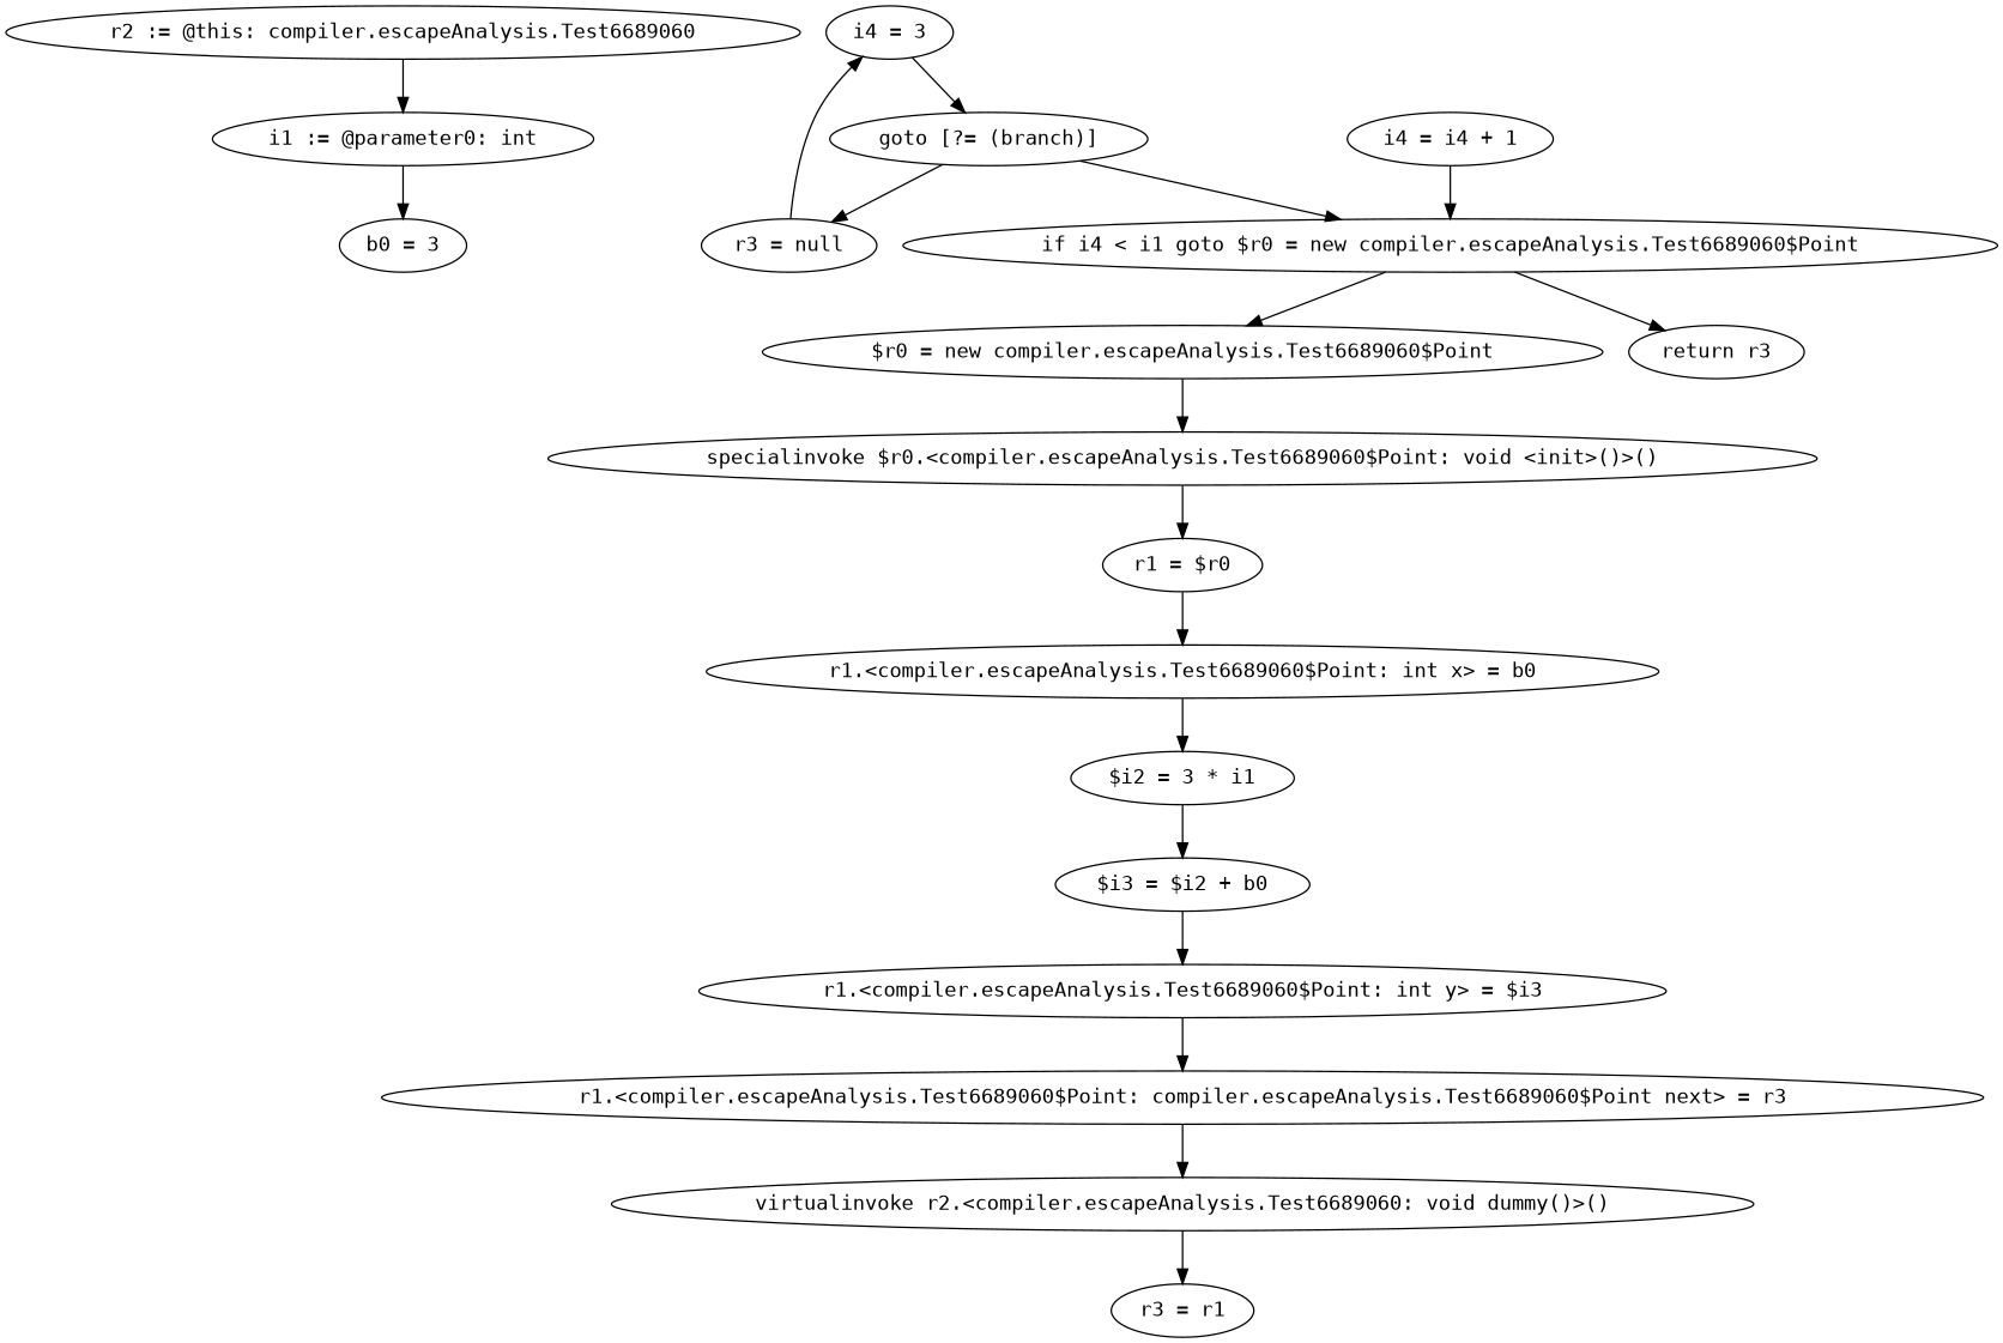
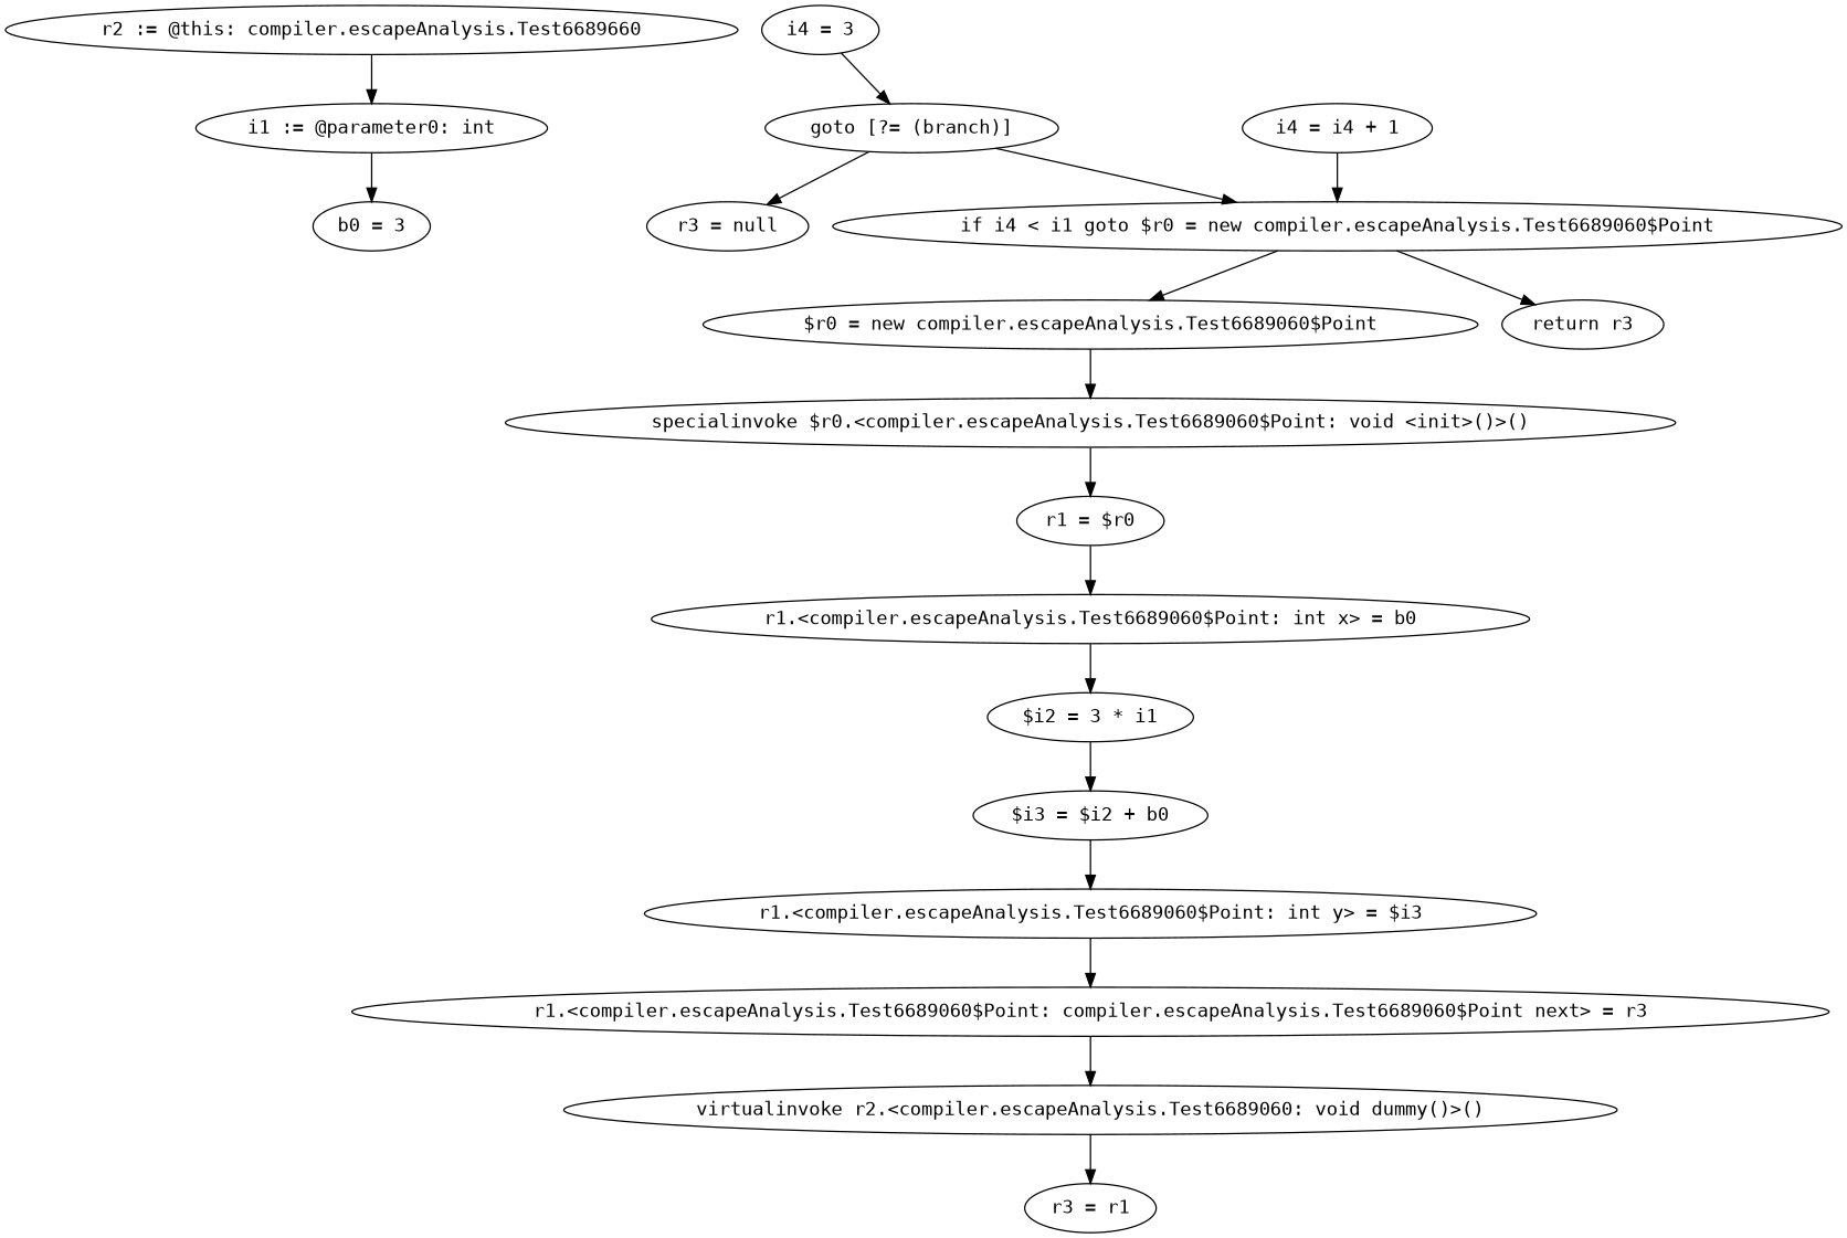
  digraph {
    fontname="DejaVu Sans Mono"
    node [fontname="DejaVu Sans Mono"]
    edge [fontname="DejaVu Sans Mono"]
-   "r2 := @this: compiler.escapeAnalysis.Test6689060"
+   "r2 := @this: compiler.escapeAnalysis.Test6689060" [label="r2 := @this: compiler.escapeAnalysis.Test6689660"]
    "i1 := @parameter0: int"
    "b0 = 3"
    n4 [label="i4 = 3"]
    "r3 = null"
    "goto [?= (branch)]"
    "if i4 < i1 goto $r0 = new compiler.escapeAnalysis.Test6689060$Point"
    "$r0 = new compiler.escapeAnalysis.Test6689060$Point"
    "return r3"
    "specialinvoke $r0.<compiler.escapeAnalysis.Test6689060$Point: void <init>()>()"
    "r1 = $r0"
    "r1.<compiler.escapeAnalysis.Test6689060$Point: int x> = b0"
    "$i2 = 3 * i1"
    "$i3 = $i2 + b0"
    "r1.<compiler.escapeAnalysis.Test6689060$Point: int y> = $i3"
    "r1.<compiler.escapeAnalysis.Test6689060$Point: compiler.escapeAnalysis.Test6689060$Point next> = r3"
    "virtualinvoke r2.<compiler.escapeAnalysis.Test6689060: void dummy()>()"
    "r3 = r1"
    "i4 = i4 + 1"
    "r2 := @this: compiler.escapeAnalysis.Test6689060" -> "i1 := @parameter0: int"
    "i1 := @parameter0: int" -> "b0 = 3"
    n4 -> "goto [?= (branch)]"
-   "r3 = null" -> n4
    "goto [?= (branch)]" -> "r3 = null"
    "goto [?= (branch)]" -> "if i4 < i1 goto $r0 = new compiler.escapeAnalysis.Test6689060$Point"
    "if i4 < i1 goto $r0 = new compiler.escapeAnalysis.Test6689060$Point" -> "$r0 = new compiler.escapeAnalysis.Test6689060$Point"
    "if i4 < i1 goto $r0 = new compiler.escapeAnalysis.Test6689060$Point" -> "return r3"
    "$r0 = new compiler.escapeAnalysis.Test6689060$Point" -> "specialinvoke $r0.<compiler.escapeAnalysis.Test6689060$Point: void <init>()>()"
    "specialinvoke $r0.<compiler.escapeAnalysis.Test6689060$Point: void <init>()>()" -> "r1 = $r0"
    "r1 = $r0" -> "r1.<compiler.escapeAnalysis.Test6689060$Point: int x> = b0"
    "r1.<compiler.escapeAnalysis.Test6689060$Point: int x> = b0" -> "$i2 = 3 * i1"
    "$i2 = 3 * i1" -> "$i3 = $i2 + b0"
    "$i3 = $i2 + b0" -> "r1.<compiler.escapeAnalysis.Test6689060$Point: int y> = $i3"
    "r1.<compiler.escapeAnalysis.Test6689060$Point: int y> = $i3" -> "r1.<compiler.escapeAnalysis.Test6689060$Point: compiler.escapeAnalysis.Test6689060$Point next> = r3"
    "r1.<compiler.escapeAnalysis.Test6689060$Point: compiler.escapeAnalysis.Test6689060$Point next> = r3" -> "virtualinvoke r2.<compiler.escapeAnalysis.Test6689060: void dummy()>()"
    "virtualinvoke r2.<compiler.escapeAnalysis.Test6689060: void dummy()>()" -> "r3 = r1"
    "i4 = i4 + 1" -> "if i4 < i1 goto $r0 = new compiler.escapeAnalysis.Test6689060$Point"
  }
